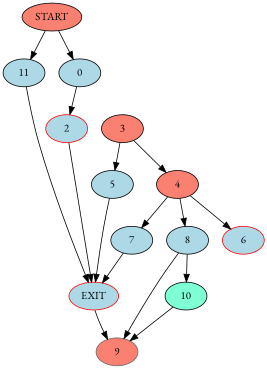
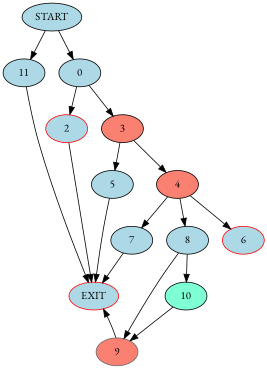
  digraph {
    fontname="EB Garamond"
    node [color=black fillcolor=lightblue fontname="EB Garamond" style=filled]
    edge [fontname="EB Garamond"]
-   n1 [fillcolor=salmon label=START]
+   n1 [label=START]
    n2 [label=0]
    11
    2 [color=red]
    3 [fillcolor=salmon]
    n6 [color=red label=EXIT]
    4 [fillcolor=salmon]
    5
    6 [color=red]
    7
    8
    9 [color=gray40 fillcolor=salmon]
    10 [fillcolor=aquamarine]
    n1 -> n2
    n1 -> 11
    n2 -> 2
+   n2 -> 3
    11 -> n6
    2 -> n6
    3 -> 4
    3 -> 5
    4 -> 6
    4 -> 7
    4 -> 8
    5 -> n6
    7 -> n6
    8 -> 9
    8 -> 10
-   n6 -> 9
+   9 -> n6
    10 -> 9
  }
